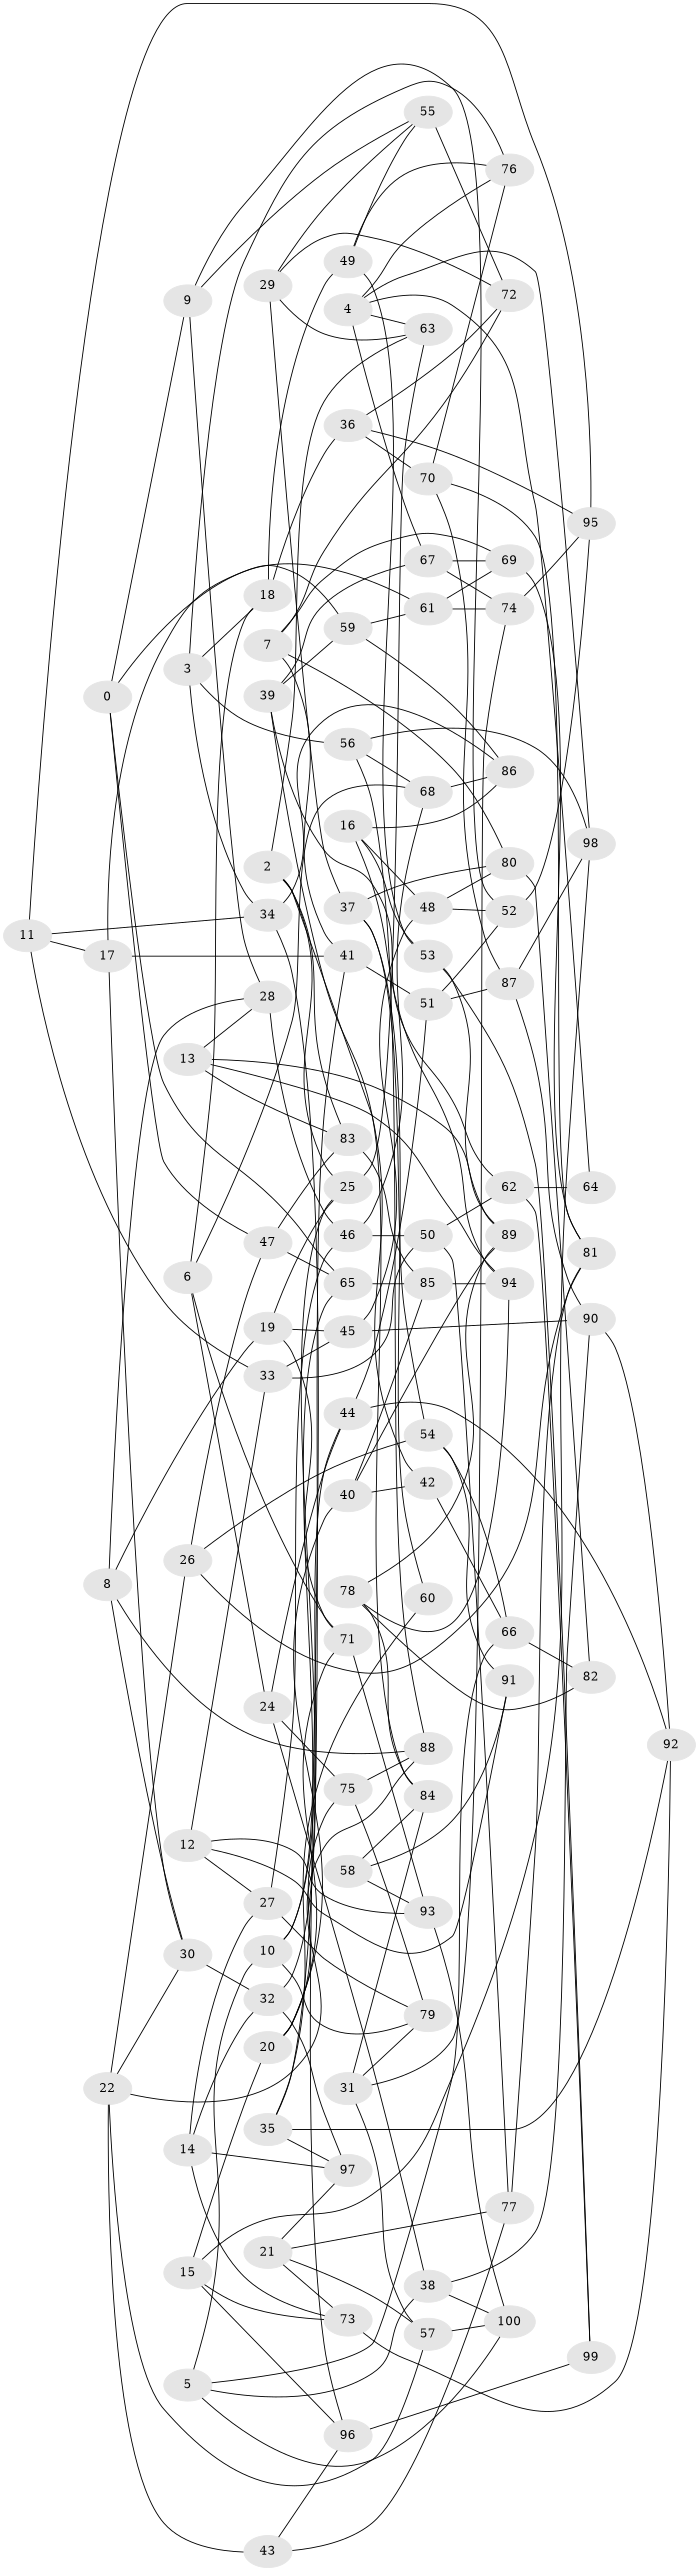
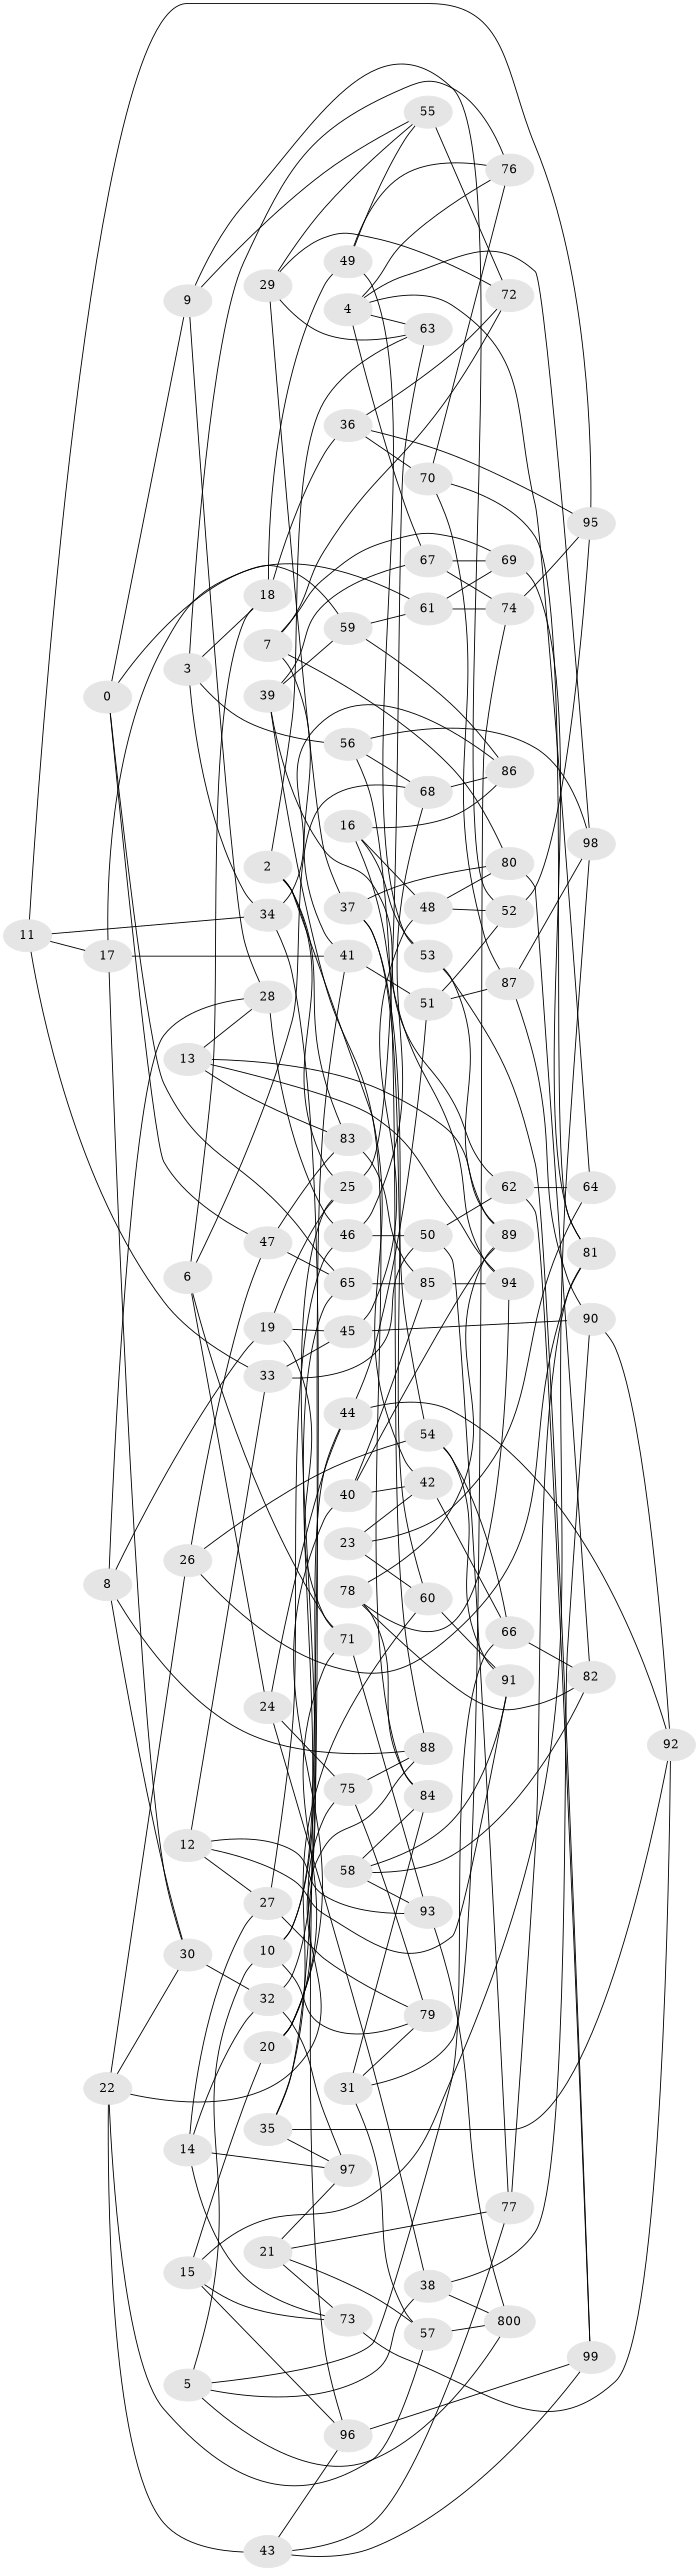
  graph {
    rankdir=LR
    node [color=gray90 style=filled]
    n1 [label=0]
    9
    47
    59
    65
    28
    52
    55
    83
    86
    61
    85
    2
    25
    42
    63
    66
    3
    18
    34
    56
    76
    36
    49
    96
    98
    68
    88
    4
    64
    67
    5
    10
    38
-   100
+   100 [label=800]
    79
    90
    82
    6
    24
    71
    75
    44
    93
    7
    41
    69
    72
    80
    51
    81
    8
    19
    30
    45
    46
    32
    95
    11
    17
    33
    50
    12
    27
    91
    13
    89
    94
    14
    73
    97
    92
    15
    20
    40
    99
    16
    48
    53
    74
    70
    21
    57
    77
    22
    26
    43
    54
+   23
    60
    29
    37
    31
    84
    62
    35
    87
    39
    58
    78
    n1 -- 9
    n1 -- 47
    n1 -- 59
    n1 -- 65
    9 -- 28
    9 -- 52
    9 -- 55
    47 -- 65
    47 -- 83
    59 -- 86
    59 -- 61
    65 -- 85
    28 -- 46
    52 -- 95
    55 -- 72
    83 -- 85
    61 -- 69
    61 -- 74
    85 -- 94
    2 -- 83
    2 -- 25
    2 -- 42
    2 -- 63
    25 -- 63
    42 -- 66
    66 -- 82
    3 -- 18
    3 -- 34
    3 -- 56
    3 -- 76
    18 -- 36
    18 -- 49
    34 -- 86
    34 -- 96
    56 -- 98
    56 -- 68
    56 -- 88
    36 -- 72
    36 -- 95
    36 -- 70
    49 -- 55
    49 -- 76
    49 -- 53
    96 -- 99
    68 -- 86
    4 -- 63
    4 -- 76
    4 -- 98
    4 -- 64
    4 -- 67
    67 -- 69
    67 -- 74
    5 -- 66
    5 -- 10
    5 -- 38
    5 -- 100
    10 -- 65
    10 -- 25
    10 -- 79
    38 -- 100
    38 -- 90
    90 -- 92
    6 -- 18
    6 -- 68
    6 -- 24
    6 -- 71
    24 -- 38
    24 -- 75
    24 -- 44
    71 -- 93
    75 -- 88
    75 -- 79
    44 -- 51
    44 -- 92
    93 -- 100
    7 -- 41
    7 -- 69
    7 -- 72
    7 -- 80
    41 -- 51
    69 -- 81
    80 -- 82
    51 -- 52
    51 -- 87
    8 -- 28
    8 -- 88
    8 -- 19
    8 -- 30
    19 -- 25
    19 -- 71
    19 -- 45
    30 -- 32
    45 -- 90
    45 -- 48
    46 -- 68
    46 -- 50
    32 -- 44
    32 -- 97
    11 -- 34
    11 -- 95
    11 -- 17
    11 -- 33
    17 -- 61
    17 -- 41
    17 -- 30
    33 -- 45
    33 -- 50
    50 -- 77
    50 -- 62
    12 -- 93
    12 -- 33
    12 -- 27
    12 -- 91
    27 -- 79
    27 -- 46
    13 -- 28
    13 -- 83
    13 -- 89
    13 -- 94
    14 -- 32
    14 -- 27
    14 -- 73
    14 -- 97
    73 -- 92
    15 -- 96
    15 -- 98
    15 -- 73
    15 -- 20
    20 -- 71
    20 -- 75
    20 -- 40
    40 -- 85
    40 -- 42
    40 -- 89
    16 -- 86
    16 -- 94
    16 -- 48
    16 -- 53
    48 -- 52
    48 -- 80
    53 -- 89
    53 -- 99
    74 -- 95
    70 -- 76
    70 -- 81
    70 -- 87
    21 -- 73
    21 -- 97
    21 -- 57
    21 -- 77
    57 -- 100
    77 -- 81
    22 -- 88
    22 -- 30
    22 -- 57
    22 -- 26
    22 -- 43
    26 -- 47
    26 -- 81
    26 -- 54
    43 -- 96
+   43 -- 99
    43 -- 77
    54 -- 66
    54 -- 91
+   23 -- 42
+   23 -- 64
+   23 -- 60
+   60 -- 91
    29 -- 55
    29 -- 63
    29 -- 72
    29 -- 37
    37 -- 80
    37 -- 54
    37 -- 60
    31 -- 79
    31 -- 74
    31 -- 57
    31 -- 84
    62 -- 64
    62 -- 99
    35 -- 41
    35 -- 97
    35 -- 92
    35 -- 60
    87 -- 98
    87 -- 90
    39 -- 59
    39 -- 67
    39 -- 84
    39 -- 62
+   58 -- 82
    58 -- 93
    58 -- 91
    58 -- 84
    78 -- 82
    78 -- 89
    78 -- 94
    78 -- 84
  }
